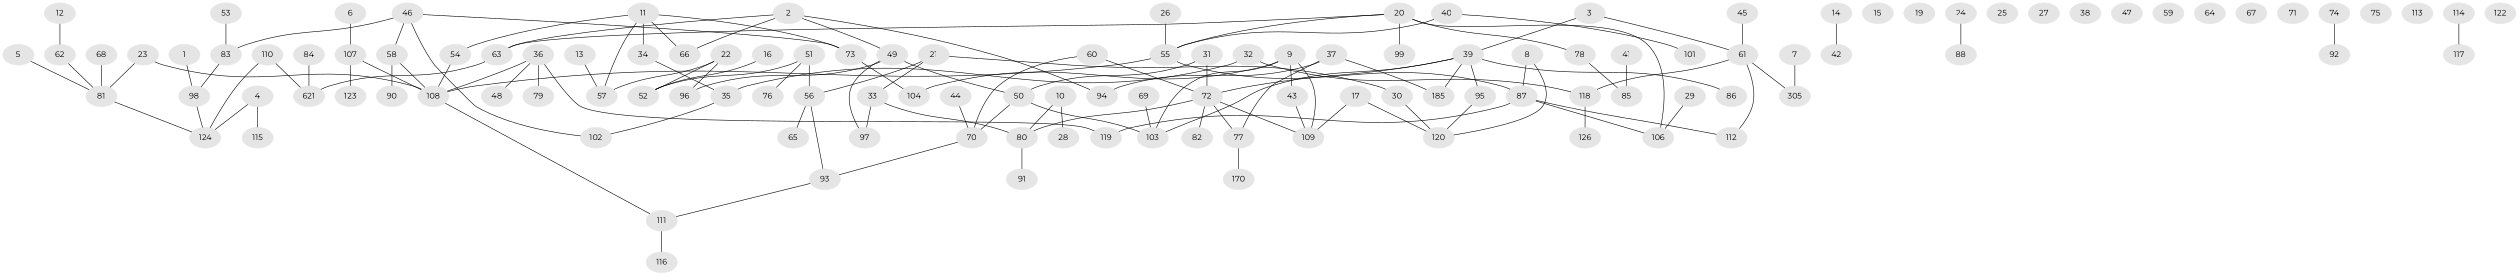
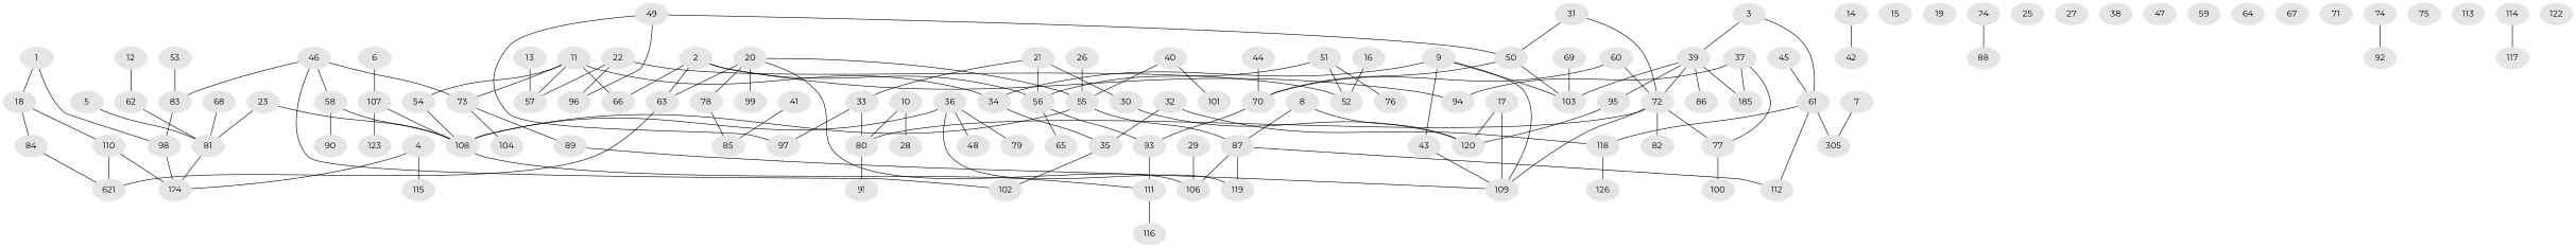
  graph {
    fontname=Montserrat
    node [color=gray90 fontname=Montserrat style=filled]
    edge [fontname=Montserrat]
    1
+   18
    98
    84
    110
    124
    2
    49
    63
    66
    94
    96
    50
    97
    n15 [label=621]
    3
    39
    61
    103
    72
    n21 [label=185]
    86
    95
    n24 [label=305]
    118
    112
    4
    115
    5
    81
    6
    107
    108
    123
    7
    8
    87
    120
    106
    119
    9
    43
    104
    109
    10
    28
    80
    91
    11
    34
    54
    57
    73
    35
+   89
    12
    62
    13
    14
    42
    15
    16
    52
    17
    19
    20
    55
    78
    99
    85
    21
    30
    33
    56
    65
    93
    22
    23
    111
    24
    88
    25
    26
    27
    29
    31
    70
    77
    82
    32
    102
    126
    36
    48
    79
    37
-   100 [label=170]
+   100
    38
    40
    101
    41
    44
    45
    46
    58
    83
    90
    47
    51
    76
    53
    59
    60
    64
    67
    68
    69
    71
    74
    92
    75
    116
    113
    114
    117
    122
+   1 -- 18
    1 -- 98
+   18 -- 84
+   18 -- 110
    98 -- 124
    84 -- n15
    110 -- 124
    110 -- n15
-   2 -- 49
+   2 -- 56
    2 -- 63
    2 -- 66
    2 -- 94
    49 -- 96
    49 -- 50
    49 -- 97
    63 -- n15
    50 -- 103
    50 -- 70
    3 -- 39
    3 -- 61
    39 -- 103
    39 -- 72
    39 -- n21
    39 -- 86
    39 -- 95
    61 -- n24
    61 -- 118
    61 -- 112
    72 -- 109
    72 -- 80
    72 -- 77
    72 -- 82
    95 -- 120
    118 -- 126
    4 -- 124
    4 -- 115
    5 -- 81
    81 -- 124
    6 -- 107
    107 -- 108
    107 -- 123
    108 -- 111
    7 -- n24
    8 -- 87
    8 -- 120
    87 -- 112
    87 -- 106
    87 -- 119
    9 -- 103
    9 -- 43
-   9 -- 104
+   9 -- 34
    9 -- 109
    43 -- 109
    10 -- 28
    10 -- 80
    80 -- 91
    11 -- 66
    11 -- 34
    11 -- 54
    11 -- 57
    11 -- 73
    34 -- 35
    54 -- 108
    73 -- 104
+   73 -- 89
    35 -- 102
+   89 -- 109
    12 -- 62
    62 -- 81
    13 -- 57
    14 -- 42
    16 -- 52
    17 -- 120
    17 -- 109
    20 -- 63
    20 -- 106
    20 -- 55
    20 -- 78
    20 -- 99
    55 -- 108
    55 -- 87
    78 -- 85
    21 -- 30
    21 -- 33
    21 -- 56
    30 -- 120
    33 -- 97
    33 -- 80
    56 -- 65
    56 -- 93
    93 -- 111
    22 -- 96
    22 -- 57
    22 -- 52
    23 -- 81
    23 -- 108
    111 -- 116
    24 -- 88
    26 -- 55
    29 -- 106
    31 -- 50
    31 -- 72
    70 -- 93
    77 -- 100
    32 -- 118
    32 -- 35
    36 -- 108
    36 -- 119
    36 -- 48
    36 -- 79
    37 -- 94
    37 -- n21
    37 -- 77
    40 -- 55
    40 -- 101
    41 -- 85
    44 -- 70
    45 -- 61
    46 -- 73
    46 -- 102
    46 -- 58
    46 -- 83
    58 -- 108
    58 -- 90
    83 -- 98
    51 -- 52
    51 -- 56
    51 -- 76
    53 -- 83
    60 -- 72
    60 -- 70
    68 -- 81
    69 -- 103
    74 -- 92
    114 -- 117
  }
